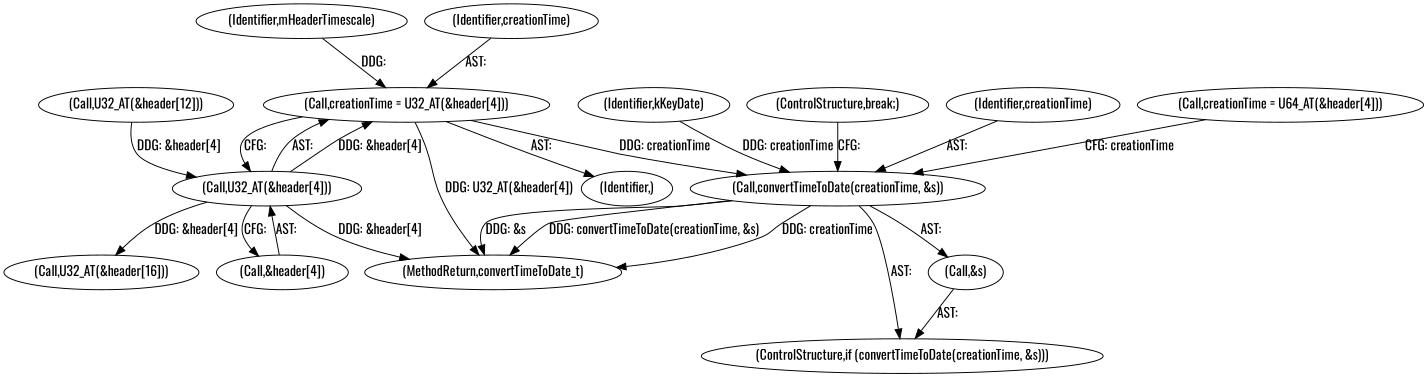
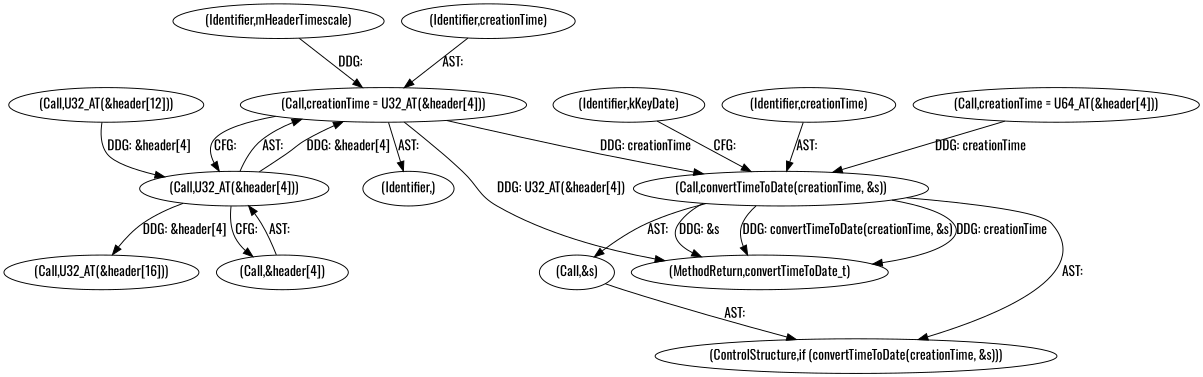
  digraph {
    fontname=Oswald
    node [fontname=Oswald]
    edge [fontname=Oswald]
    n1 [label="(Call,creationTime = U32_AT(&header[4]))"]
    n2 [label="(Call,U32_AT(&header[4]))"]
    n3 [label="(Call,convertTimeToDate(creationTime, &s))"]
    n4 [label="(MethodReturn,convertTimeToDate_t)"]
    n5 [label="(Identifier,)"]
    n6 [label="(Call,U32_AT(&header[16]))"]
    n7 [label="(Call,&header[4])"]
    n8 [label="(ControlStructure,if (convertTimeToDate(creationTime, &s)))"]
    n9 [label="(Call,&s)"]
    n10 [label="(Call,U32_AT(&header[12]))"]
    n11 [label="(Identifier,kKeyDate)"]
-   n12 [label="(ControlStructure,break;)"]
    n13 [label="(Identifier,mHeaderTimescale)"]
    n14 [label="(Identifier,creationTime)"]
    n15 [label="(Identifier,creationTime)"]
    n16 [label="(Call,creationTime = U64_AT(&header[4]))"]
    n1 -> n2 [label="CFG: "]
    n1 -> n3 [label="DDG: creationTime"]
    n1 -> n4 [label="DDG: U32_AT(&header[4])"]
    n1 -> n5 [label="AST: "]
    n2 -> n1 [label="AST: "]
    n2 -> n1 [label="DDG: &header[4]"]
-   n2 -> n4 [label="DDG: &header[4]"]
    n2 -> n6 [label="DDG: &header[4]"]
    n2 -> n7 [label="CFG: "]
    n3 -> n4 [label="DDG: &s"]
    n3 -> n4 [label="DDG: convertTimeToDate(creationTime, &s)"]
    n3 -> n4 [label="DDG: creationTime"]
    n3 -> n8 [label="AST: "]
    n3 -> n9 [label="AST: "]
    n7 -> n2 [label="AST: "]
    n9 -> n8 [label="AST: "]
    n10 -> n2 [label="DDG: &header[4]"]
-   n11 -> n3 [label="DDG: creationTime"]
-   n12 -> n3 [label="CFG: "]
+   n11 -> n3 [label="CFG: "]
    n13 -> n1 [label="DDG: "]
    n14 -> n1 [label="AST: "]
    n15 -> n3 [label="AST: "]
-   n16 -> n3 [label="CFG: creationTime"]
+   n16 -> n3 [label="DDG: creationTime"]
  }
